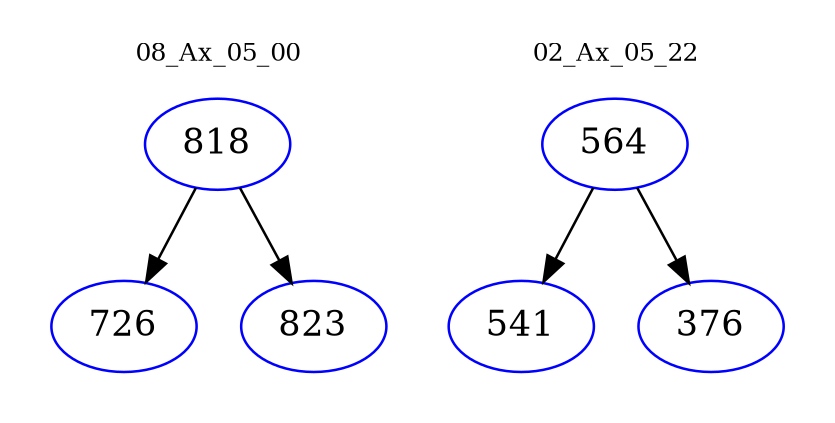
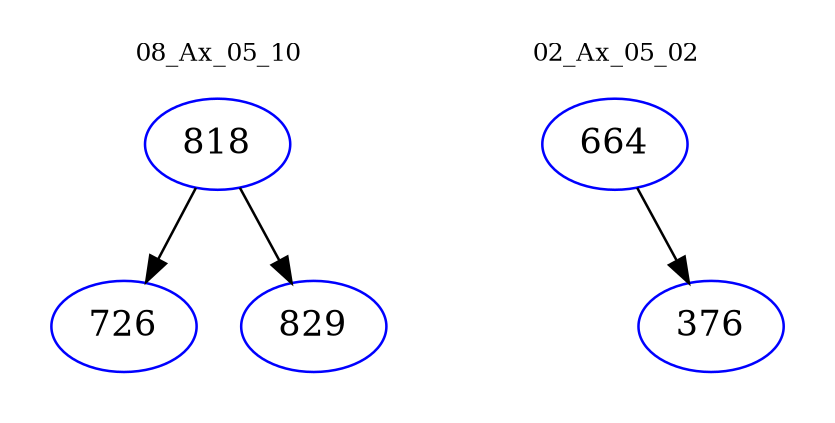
  digraph {
    node [color=blue]
    edge [color=black]
    n1 [label=818]
    n2 [label=726]
-   n3 [label=823]
-   n4 [label=564]
-   n5 [label=541]
+   n3 [label=829]
+   n4 [label=664]
    n6 [label=376]
    subgraph cluster_1 {
      color=white
      fontsize=10
-     label="08_Ax_05_00"
+     label="08_Ax_05_10"
      n1
      n2
      n3
    }
    subgraph cluster_2 {
      color=white
      fontsize=10
-     label="02_Ax_05_22"
+     label="02_Ax_05_02"
      n4
-     n5
      n6
    }
    n1 -> n2
    n1 -> n3
-   n4 -> n5
    n4 -> n6
  }
